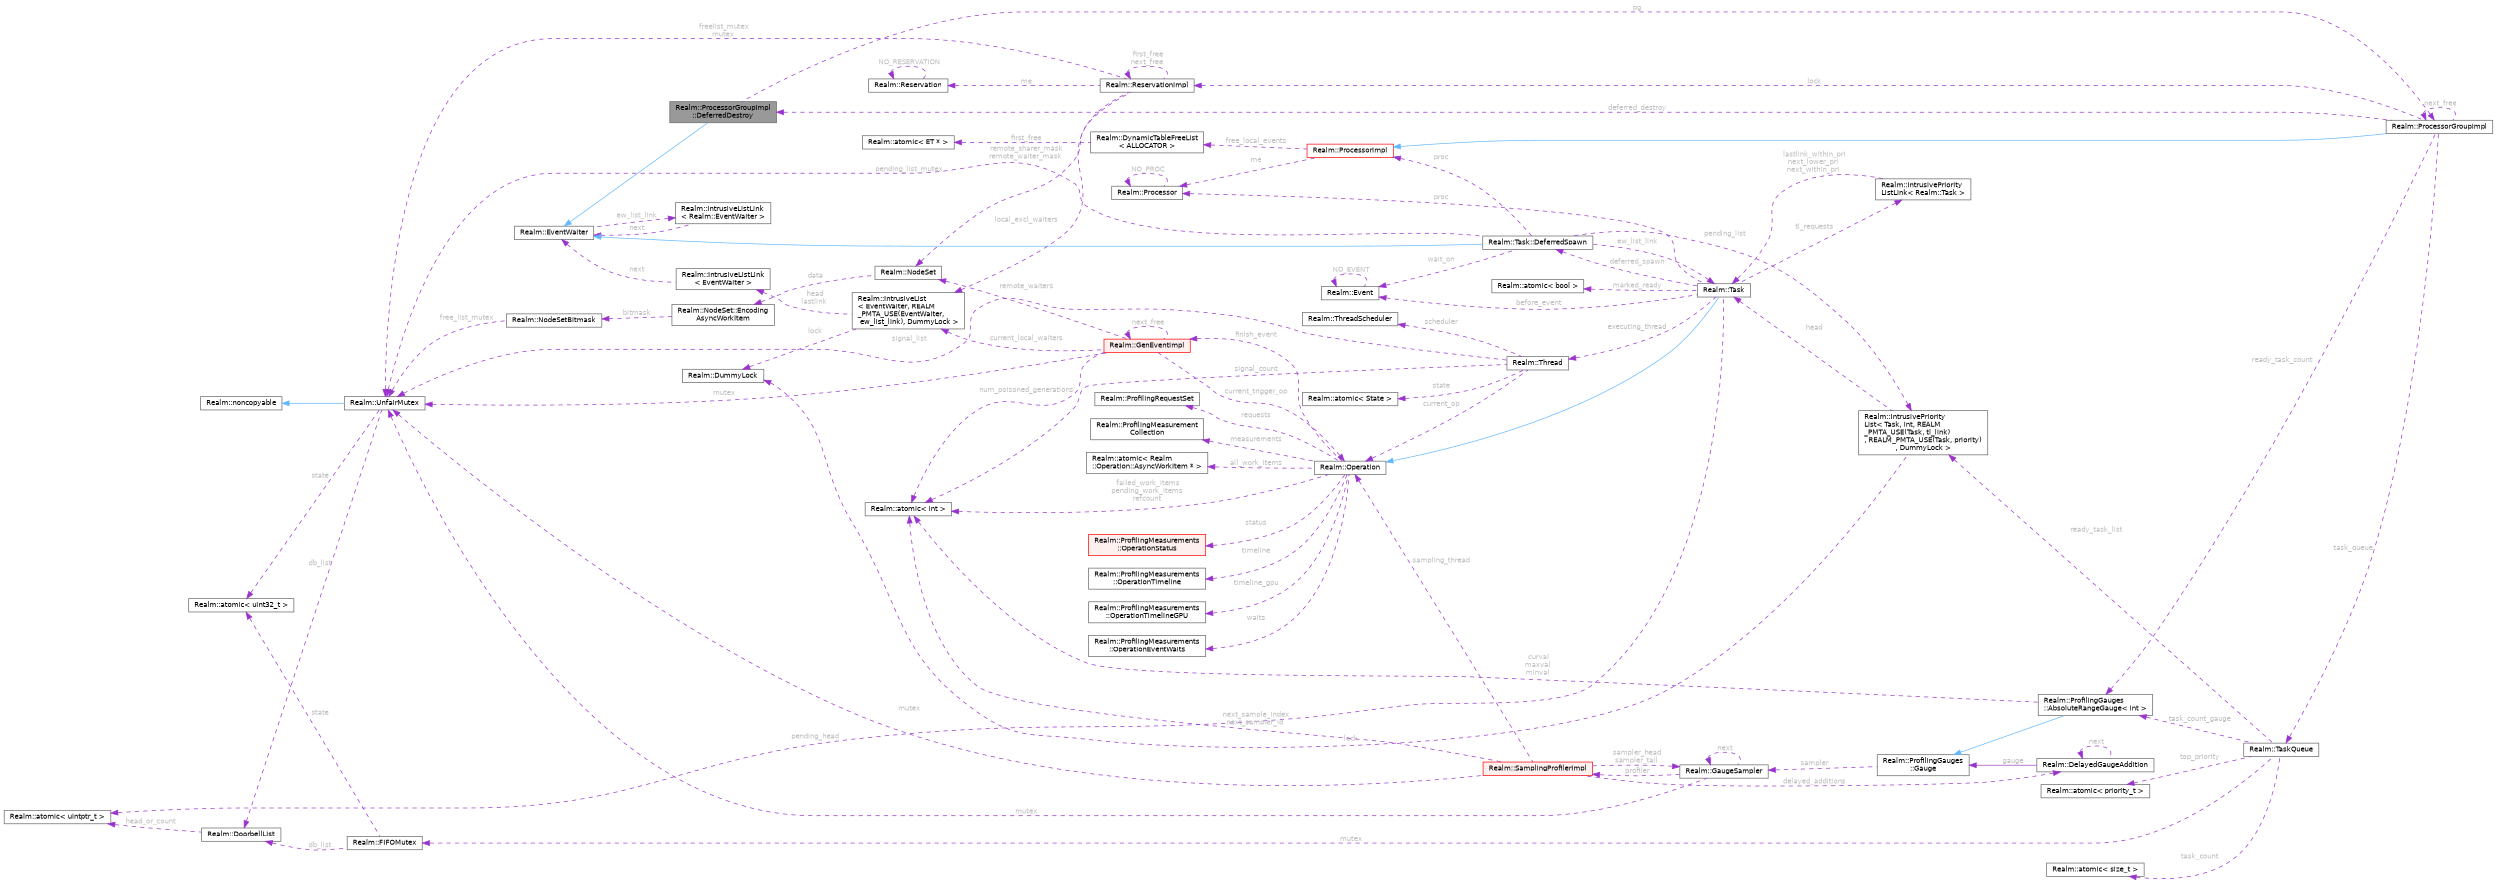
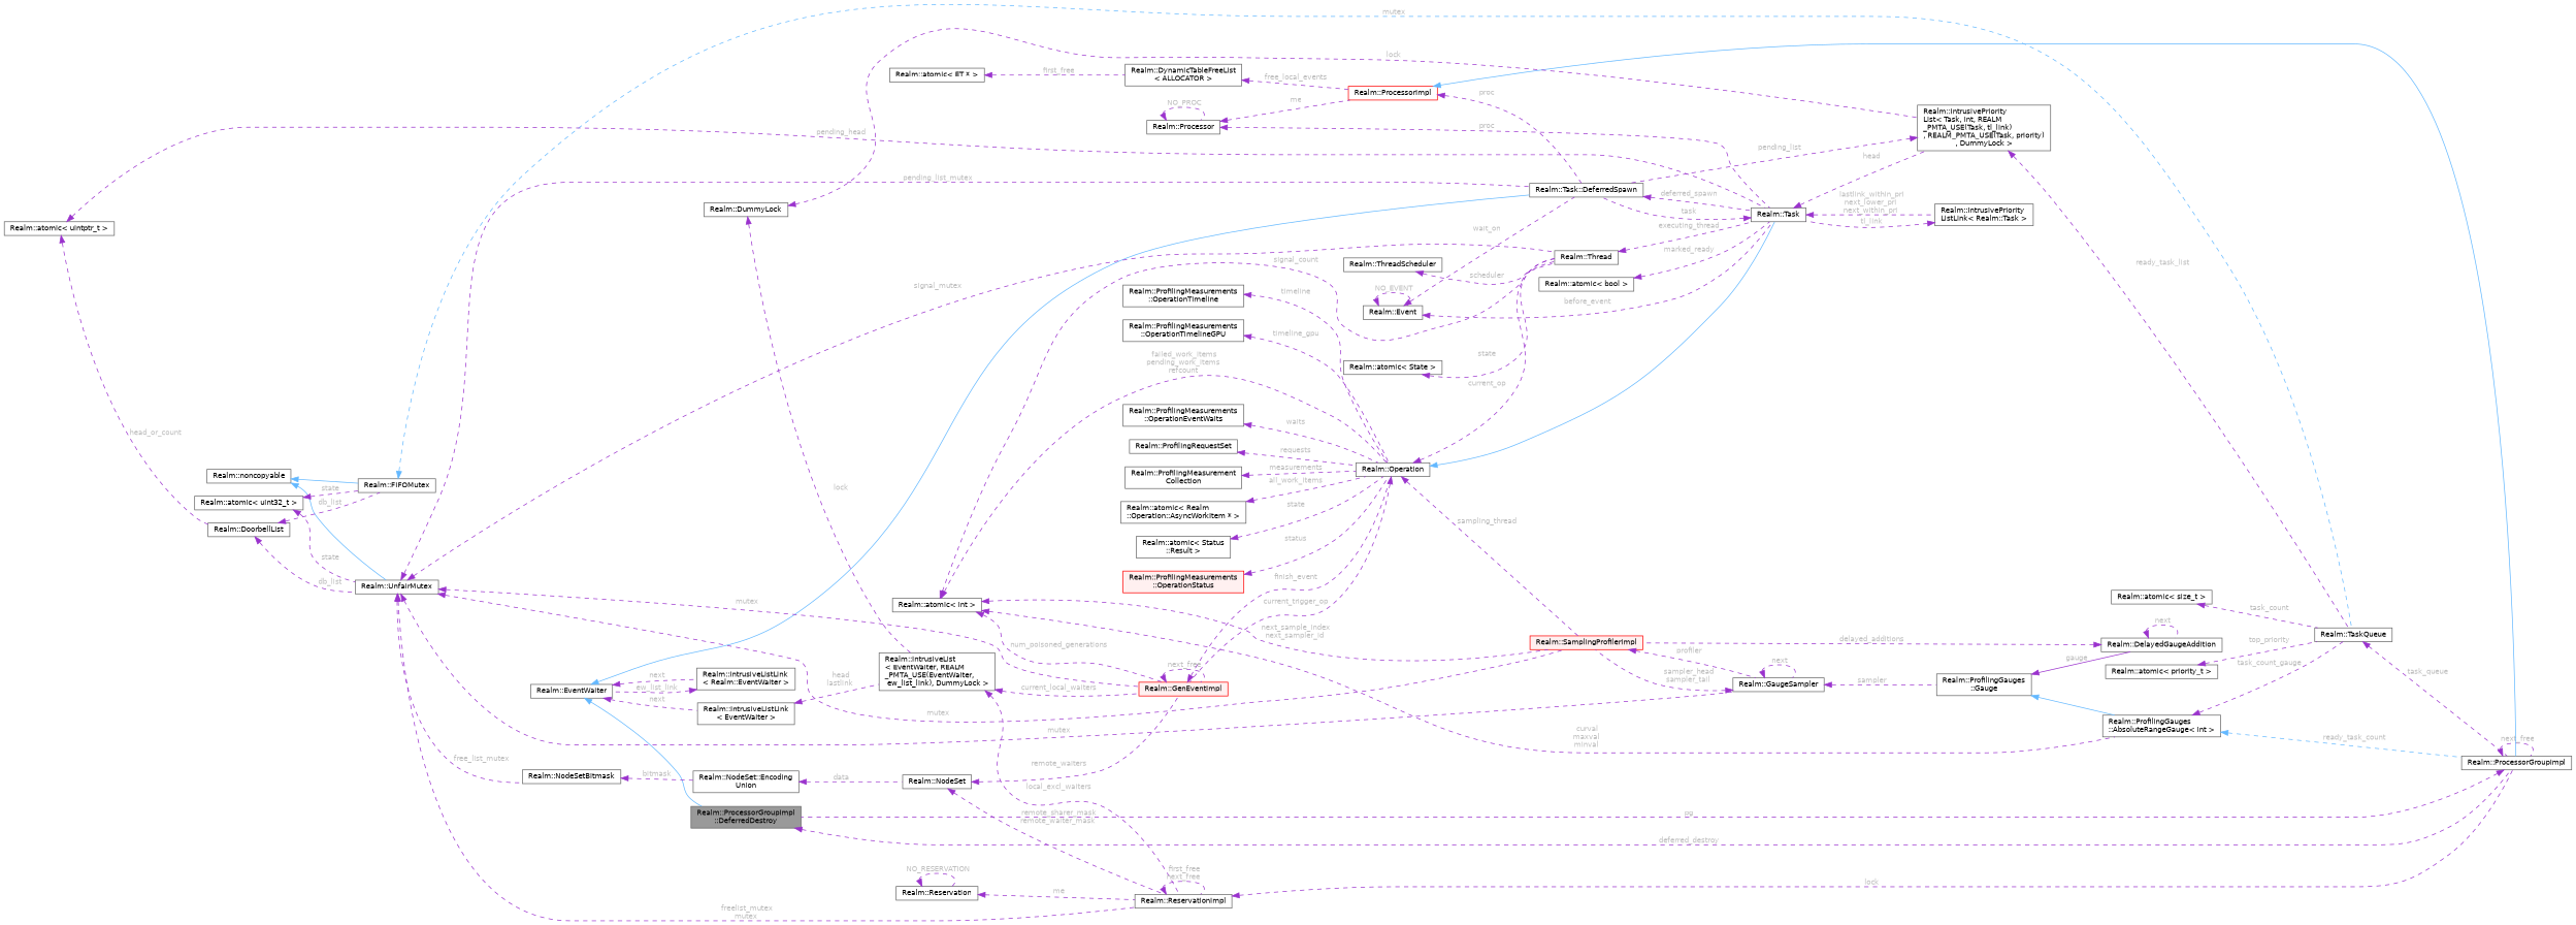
  digraph {
    rankdir=LR
    node [color=gray40 fillcolor=white fontname=Helvetica fontsize=10 shape=box style=filled]
    edge [color=darkorchid3 dir=back fontcolor=grey fontname=Helvetica fontsize=10 labelfontname=Helvetica labelfontsize=10 style=dashed]
    n1 [fillcolor=grey60 fontcolor=black height=0.2 label="Realm::ProcessorGroupImpl\l::DeferredDestroy" width=0.4]
    n2 [height=0.2 label="Realm::ProcessorGroupImpl" width=0.4]
    n3 [height=0.2 label="Realm::EventWaiter" width=0.4]
    n4 [height=0.2 label="Realm::IntrusiveListLink\l\< Realm::EventWaiter \>" width=0.4]
    n5 [height=0.2 label="Realm::IntrusiveListLink\l\< EventWaiter \>" width=0.4]
    n6 [height=0.2 label="Realm::Task::DeferredSpawn" width=0.4]
    n7 [height=0.2 label="Realm::IntrusiveList\l\< EventWaiter, REALM\l_PMTA_USE(EventWaiter,\l ew_list_link), DummyLock \>" width=0.4]
    n8 [height=0.2 label="Realm::Task" width=0.4]
    n9 [color=red height=0.2 label="Realm::ProcessorImpl" width=0.4]
    n10 [height=0.2 label="Realm::DynamicTableFreeList\l\< ALLOCATOR \>" width=0.4]
    n11 [height=0.2 label="Realm::atomic\< ET * \>" width=0.4]
    n12 [height=0.2 label="Realm::Processor" width=0.4]
    n13 [height=0.2 label="Realm::IntrusivePriority\lList\< Task, int, REALM\l_PMTA_USE(Task, tl_link)\l, REALM_PMTA_USE(Task, priority)\l, DummyLock \>" width=0.4]
    n14 [height=0.2 label="Realm::IntrusivePriority\lListLink\< Realm::Task \>" width=0.4]
    n15 [height=0.2 label="Realm::ReservationImpl" width=0.4]
    n16 [height=0.2 label="Realm::Reservation" width=0.4]
    n17 [height=0.2 label="Realm::UnfairMutex" width=0.4]
    n18 [height=0.2 label="Realm::NodeSetBitmask" width=0.4]
    n19 [color=red fillcolor="#FFF0F0" height=0.2 label="Realm::GenEventImpl" width=0.4]
    n20 [height=0.2 label="Realm::Thread" width=0.4]
    n21 [height=0.2 label="Realm::GaugeSampler" width=0.4]
    n22 [color=red fillcolor="#FFF0F0" height=0.2 label="Realm::SamplingProfilerImpl" width=0.4]
-   n23 [height=0.2 label="Realm::NodeSet::Encoding\lAsyncWorkItem" width=0.4]
+   n23 [height=0.2 label="Realm::NodeSet::Encoding\lUnion" width=0.4]
    n24 [height=0.2 label="Realm::Operation" width=0.4]
    n25 [height=0.2 label="Realm::ProfilingGauges\l::Gauge" width=0.4]
    n26 [height=0.2 label="Realm::noncopyable" width=0.4]
    n27 [height=0.2 label="Realm::FIFOMutex" width=0.4]
    n28 [height=0.2 label="Realm::TaskQueue" width=0.4]
    n29 [height=0.2 label="Realm::atomic\< uint32_t \>" width=0.4]
    n30 [height=0.2 label="Realm::DoorbellList" width=0.4]
    n31 [height=0.2 label="Realm::atomic\< uintptr_t \>" width=0.4]
    n32 [height=0.2 label="Realm::NodeSet" width=0.4]
    n33 [height=0.2 label="Realm::DummyLock" width=0.4]
    n34 [height=0.2 label="Realm::atomic\< priority_t \>" width=0.4]
    n35 [height=0.2 label="Realm::atomic\< size_t \>" width=0.4]
    n36 [height=0.2 label="Realm::atomic\< int \>" width=0.4]
    n37 [height=0.2 label="Realm::ProfilingGauges\l::AbsoluteRangeGauge\< int \>" width=0.4]
+   n38 [height=0.2 label="Realm::atomic\< Status\l::Result \>" width=0.4]
    n39 [color=red fillcolor="#FFF0F0" height=0.2 label="Realm::ProfilingMeasurements\l::OperationStatus" width=0.4]
    n40 [height=0.2 label="Realm::ProfilingMeasurements\l::OperationTimeline" width=0.4]
    n41 [height=0.2 label="Realm::ProfilingMeasurements\l::OperationTimelineGPU" width=0.4]
    n42 [height=0.2 label="Realm::ProfilingMeasurements\l::OperationEventWaits" width=0.4]
    n43 [height=0.2 label="Realm::ProfilingRequestSet" width=0.4]
    n44 [height=0.2 label="Realm::ProfilingMeasurement\lCollection" width=0.4]
    n45 [height=0.2 label="Realm::atomic\< Realm\l::Operation::AsyncWorkItem * \>" width=0.4]
    n46 [height=0.2 label="Realm::Event" width=0.4]
    n47 [height=0.2 label="Realm::atomic\< State \>" width=0.4]
    n48 [height=0.2 label="Realm::ThreadScheduler" width=0.4]
    n49 [height=0.2 label="Realm::atomic\< bool \>" width=0.4]
    n50 [height=0.2 label="Realm::DelayedGaugeAddition" width=0.4]
    n1 -> n2 [label=" deferred_destroy"]
    n2 -> n1 [label=" pg"]
    n2 -> n2 [label=" next_free"]
    n3 -> n1 [color=steelblue1 style=solid fontcolor=""]
    n3 -> n4 [label=" next"]
    n3 -> n5 [label=" next"]
    n3 -> n6 [color=steelblue1 style=solid fontcolor=""]
    n4 -> n3 [label=" ew_list_link"]
    n5 -> n7 [label=" head\nlastlink"]
    n6 -> n8 [label=" deferred_spawn"]
    n7 -> n15 [label=" local_excl_waiters"]
    n7 -> n19 [label=" current_local_waiters"]
-   n8 -> n6 [label=" ew_list_link"]
+   n8 -> n6 [label=" task"]
    n8 -> n13 [label=" head"]
    n8 -> n14 [label=" lastlink_within_pri\nnext_lower_pri\nnext_within_pri"]
    n9 -> n2 [color=steelblue1 style=solid fontcolor=""]
    n9 -> n6 [label=" proc"]
    n10 -> n9 [label=" free_local_events"]
    n11 -> n10 [label=" first_free"]
    n12 -> n8 [label=" proc"]
    n12 -> n9 [label=" me"]
    n12 -> n12 [label=" NO_PROC"]
    n13 -> n6 [label=" pending_list"]
    n13 -> n28 [label=" ready_task_list"]
-   n14 -> n8 [label=" tl_requests"]
+   n14 -> n8 [label=" tl_link"]
    n15 -> n2 [label=" lock"]
    n15 -> n15 [label=" first_free\nnext_free"]
    n16 -> n15 [label=" me"]
    n16 -> n16 [label=" NO_RESERVATION"]
    n17 -> n6 [label=" pending_list_mutex"]
    n17 -> n15 [label=" freelist_mutex\nmutex"]
    n17 -> n18 [label=" free_list_mutex"]
    n17 -> n19 [label=" mutex"]
-   n17 -> n20 [label=" signal_list"]
+   n17 -> n20 [label=" signal_mutex"]
    n17 -> n21 [label=" mutex"]
    n17 -> n22 [label=" mutex"]
    n18 -> n23 [label=" bitmask"]
    n19 -> n19 [label=" next_free"]
    n19 -> n24 [label=" finish_event"]
    n20 -> n8 [label=" executing_thread"]
    n21 -> n21 [label=" next"]
    n21 -> n22 [label=" sampler_head\nsampler_tail"]
    n21 -> n25 [label=" sampler"]
    n22 -> n21 [label=" profiler"]
    n23 -> n32 [label=" data"]
    n24 -> n8 [color=steelblue1 style=solid fontcolor=""]
    n24 -> n19 [label=" current_trigger_op"]
    n24 -> n20 [label=" current_op"]
    n24 -> n22 [label=" sampling_thread"]
    n25 -> n37 [color=steelblue1 style=solid fontcolor=""]
    n25 -> n50 [label=" gauge" style=solid]
    n26 -> n17 [color=steelblue1 style=solid fontcolor=""]
-   n27 -> n28 [label=" mutex"]
+   n26 -> n27 [color=steelblue1 style=solid fontcolor=""]
+   n27 -> n28 [color=steelblue1 label=" mutex"]
    n28 -> n2 [label=" task_queue"]
    n29 -> n17 [label=" state"]
    n29 -> n27 [label=" state"]
    n30 -> n17 [label=" db_list"]
    n30 -> n27 [label=" db_list"]
    n31 -> n8 [label=" pending_head"]
    n31 -> n30 [label=" head_or_count"]
    n32 -> n15 [label=" remote_sharer_mask\nremote_waiter_mask"]
    n32 -> n19 [label=" remote_waiters"]
    n33 -> n7 [label=" lock"]
    n33 -> n13 [label=" lock"]
    n34 -> n28 [label=" top_priority"]
    n35 -> n28 [label=" task_count"]
    n36 -> n19 [label=" num_poisoned_generations"]
    n36 -> n20 [label=" signal_count"]
    n36 -> n22 [label=" next_sample_index\nnext_sampler_id"]
    n36 -> n24 [label=" failed_work_items\npending_work_items\nrefcount"]
    n36 -> n37 [label=" curval\nmaxval\nminval"]
-   n37 -> n2 [label=" ready_task_count"]
+   n37 -> n2 [color=steelblue1 label=" ready_task_count"]
    n37 -> n28 [label=" task_count_gauge"]
+   n38 -> n24 [label=" state"]
    n39 -> n24 [label=" status"]
    n40 -> n24 [label=" timeline"]
    n41 -> n24 [label=" timeline_gpu"]
    n42 -> n24 [label=" waits"]
    n43 -> n24 [label=" requests"]
    n44 -> n24 [label=" measurements"]
    n45 -> n24 [label=" all_work_items"]
    n46 -> n6 [label=" wait_on"]
    n46 -> n8 [label=" before_event"]
    n46 -> n46 [label=" NO_EVENT"]
    n47 -> n20 [label=" state"]
    n48 -> n20 [label=" scheduler"]
    n49 -> n8 [label=" marked_ready"]
    n50 -> n22 [label=" delayed_additions"]
    n50 -> n50 [label=" next"]
  }
